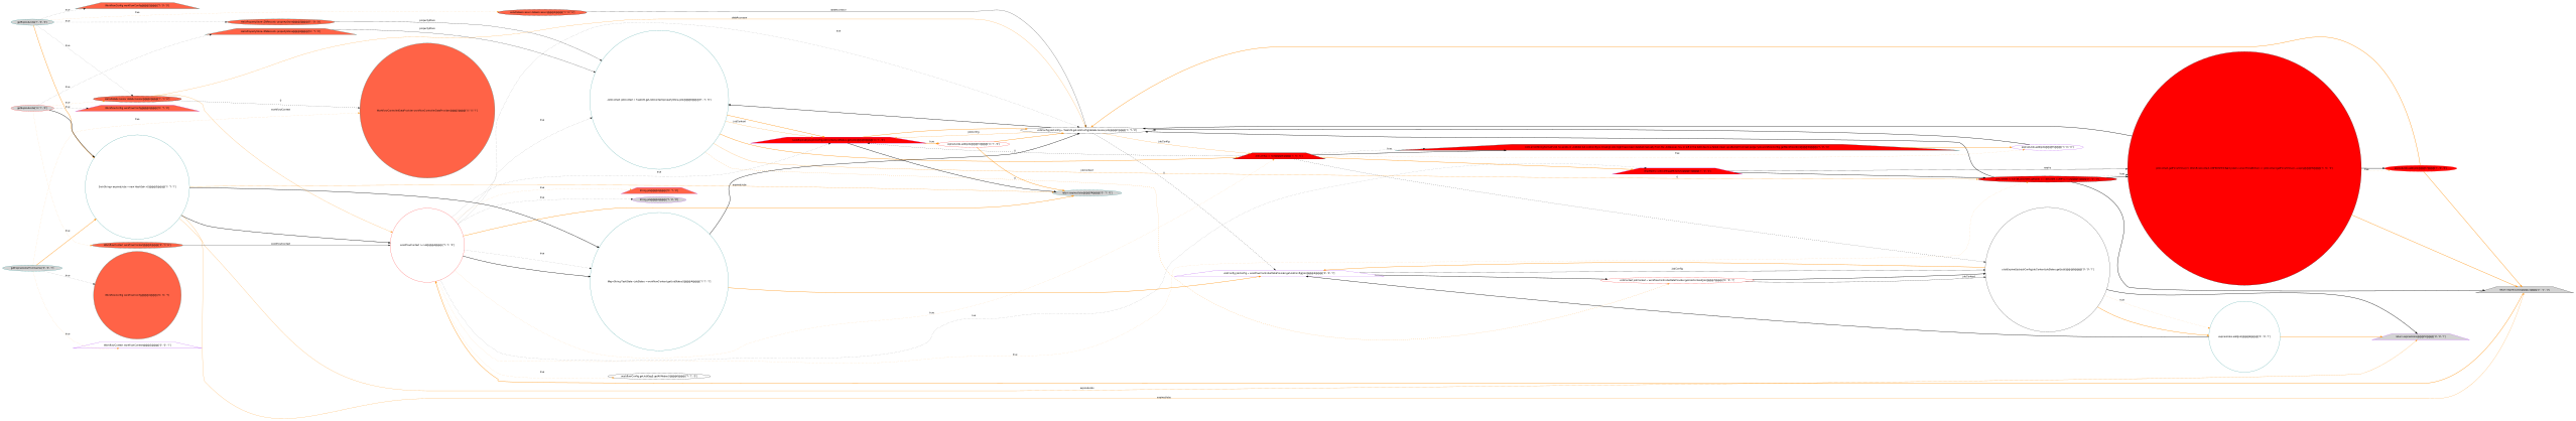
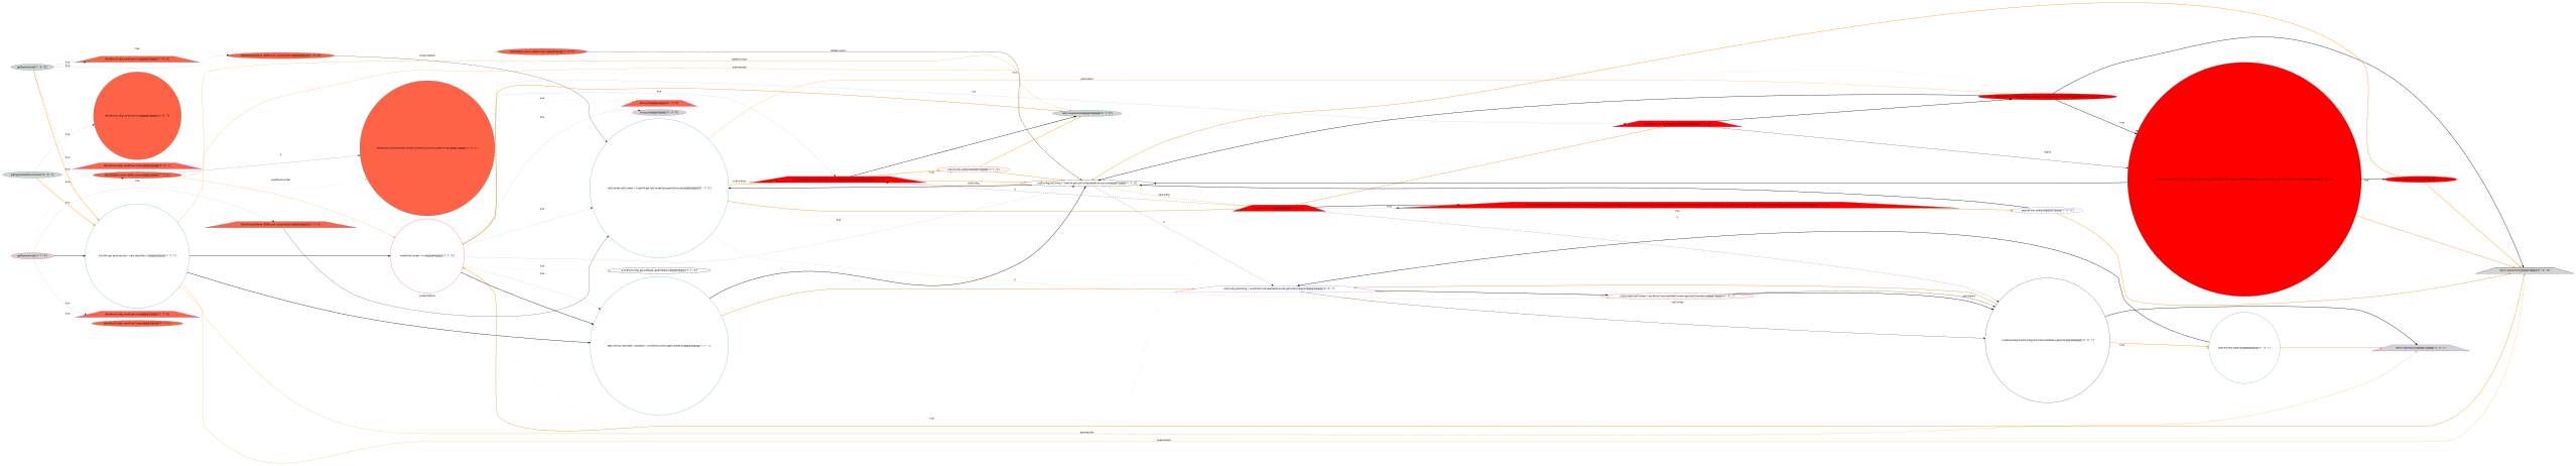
  digraph {
    fontname=Inter
    rankdir=LR
    node [color=teal fillcolor=white fontname=Inter shape=ellipse style=filled]
    edge [color=black fontname=Inter style=bold]
    n1 [color=black label="workflowConfig.getJobDag().getAllNodes()@@@6@@@['1', '1', '0']"]
    n2 [fillcolor=lightgray label="getExpiredJobs['1', '0', '0']"]
    n3 [fillcolor=tomato label="HelixPropertyStore<ZNRecord> propertyStore@@@2@@@['1', '0', '0']"]
    n4 [color=black fillcolor=tomato label="HelixDataAccessor dataAccessor@@@2@@@['1', '0', '0']"]
    n5 [label="Set<String> expiredJobs = new HashSet<>()@@@3@@@['1', '1', '1']" shape=circle]
    n6 [color=black fillcolor=tomato label="HelixDataAccessor dataAccessor@@@2@@@['1', '1', '0']"]
    n7 [fillcolor=tomato label="WorkflowConfig workflowConfig@@@2@@@['1', '0', '0']" shape=trapezium]
    n8 [label="JobContext jobContext = TaskUtil.getJobContext(propertyStore,job)@@@8@@@['1', '1', '0']" shape=circle]
    n9 [color=black label="JobConfig jobConfig = TaskUtil.getJobConfig(dataAccessor,job)@@@7@@@['1', '1', '0']"]
    n10 [color=purple fillcolor=lightgray label="return expiredJobs@@@12@@@['0', '0', '1']" shape=trapezium]
    n11 [color=black fillcolor=lightgray label="return expiredJobs@@@22@@@['1', '0', '0']" shape=trapezium]
    n12 [fillcolor=lightgray label="return expiredJobs@@@14@@@['0', '1', '0']"]
    n13 [label="Map<String,TaskState> jobStates = workflowContext.getJobStates()@@@4@@@['1', '1', '1']" shape=circle]
    n14 [color=red label="workflowContext != null@@@4@@@['1', '1', '0']" shape=circle]
    n15 [fillcolor=tomato label="WorkflowControllerDataProvider workflowControllerDataProvider@@@2@@@['0', '0', '1']" shape=circle]
    n16 [color=purple fillcolor=red label="isJobExpired(job,jobConfig,jobContext,jobStates.get(job))@@@9@@@['0', '1', '0']" shape=trapezium]
    n17 [color=black fillcolor=red label="jobConfig == null@@@9@@@['1', '0', '0']" shape=trapezium]
    n18 [color=black fillcolor=red label="jobContext != null && jobStates.get(job) == TaskState.COMPLETED@@@15@@@['1', '0', '0']"]
    n19 [color=red label="JobContext jobContext = workflowControllerDataProvider.getJobContext(job)@@@7@@@['0', '0', '1']"]
    n20 [color=red label="expiredJobs.add(job)@@@10@@@['0', '1', '0']"]
    n21 [color=purple label="JobConfig jobConfig = workflowControllerDataProvider.getJobConfig(job)@@@6@@@['0', '0', '1']" shape=trapezium]
    n22 [color=purple label="expiredJobs.add(job)@@@11@@@['1', '0', '0']"]
    n23 [fillcolor=red label="LOG.error(String.format(\"Job %s exists in JobDAG but JobConfig is missing! Job might have been deleted manually from the JobQueue: %s, or left in the DAG due to a failed clean-up attempt from last purge.\",job,workflowConfig.getWorkflowId()))@@@10@@@['1', '0', '0']" shape=trapezium]
    n24 [color=purple fillcolor=red label="long expiry = jobConfig.getExpiry()@@@14@@@['1', '0', '0']" shape=trapezium]
    n25 [color=black label="isJobExpired(job,jobConfig,jobContext,jobStates.get(job))@@@8@@@['0', '0', '1']" shape=circle]
    n26 [color=red fillcolor=red label="expiredJobs.add(job)@@@17@@@['1', '0', '0']"]
    n27 [color=black fillcolor=red label="jobContext.getFinishTime() != WorkflowContext.UNFINISHED && System.currentTimeMillis() >= jobContext.getFinishTime() + expiry@@@16@@@['1', '0', '0']" shape=circle]
    n28 [color=purple fillcolor=tomato label="String job@@@6@@@['0', '1', '0']" shape=trapezium]
    n29 [color=purple fillcolor=lightgray label="String job@@@6@@@['1', '0', '0']"]
    n30 [label="expiredJobs.add(job)@@@9@@@['0', '0', '1']" shape=circle]
    n31 [fillcolor=tomato label="WorkflowConfig workflowConfig@@@2@@@['0', '0', '1']" shape=circle]
    n32 [fillcolor=tomato label="HelixPropertyStore<ZNRecord> propertyStore@@@2@@@['0', '1', '0']" shape=trapezium]
-   n33 [color=purple label="WorkflowContext workflowContext@@@2@@@['0', '0', '1']" shape=trapezium]
+   n33 [color=purple fillcolor=tomato label="WorkflowContext workflowContext@@@2@@@['0', '0', '1']" shape=trapezium]
    n34 [fillcolor=lightgray label="getExpiredJobsFromCache['0', '0', '1']"]
    n35 [color=purple fillcolor=tomato label="WorkflowConfig workflowConfig@@@2@@@['0', '1', '0']" shape=trapezium]
    n36 [color=red fillcolor=lightgray label="getExpiredJobs['0', '1', '0']"]
    n37 [fillcolor=tomato label="WorkflowContext workflowContext@@@2@@@['0', '1', '0']"]
    n2 -> n3 [label=true style=dotted]
    n2 -> n4 [color=darkorange label=true style=dotted]
    n2 -> n5 [color=darkorange]
    n2 -> n6 [label=true style=dotted]
    n2 -> n7 [label=true style=dotted]
    n3 -> n8 [label=propertyStore style=solid]
    n4 -> n9 [label=dataAccessor style=solid]
    n5 -> n10 [color=darkorange label=expiredJobs style=solid]
    n5 -> n11 [color=darkorange label=expiredJobs style=solid]
    n5 -> n12 [color=darkorange label=expiredJobs style=solid]
    n5 -> n13
    n5 -> n14
    n6 -> n9 [color=darkorange label=dataAccessor style=solid]
    n6 -> n14 [color=darkorange label=workflowContext style=solid]
    n6 -> n15 [label=0 style=dashed]
    n8 -> n16 [color=darkorange]
    n8 -> n16 [color=darkorange label=jobContext style=solid]
    n8 -> n17 [color=darkorange]
    n8 -> n18 [color=darkorange label=jobContext style=solid]
    n8 -> n19 [color=darkorange label=0 style=dashed]
    n9 -> n8
    n9 -> n16 [color=darkorange label=jobConfig style=solid]
    n9 -> n17 [color=darkorange label=jobConfig style=solid]
    n9 -> n21 [label=0 style=dashed]
    n11 -> n14 [color=darkorange]
    n13 -> n9
    n13 -> n21 [color=darkorange]
    n14 -> n1 [color=darkorange label=true style=dotted]
    n14 -> n8 [label=true style=dotted]
    n14 -> n9 [label=true style=dotted]
    n14 -> n12 [color=darkorange]
    n14 -> n13
    n14 -> n13 [label=true style=dotted]
    n14 -> n16 [label=true style=dotted]
    n14 -> n17 [color=darkorange label=true style=dotted]
    n14 -> n18 [color=darkorange label=true style=dotted]
    n14 -> n24 [label=true style=dotted]
    n14 -> n28 [color=darkorange label=true style=dotted]
    n14 -> n29 [label=true style=dotted]
    n16 -> n9 [color=darkorange]
    n16 -> n12
    n16 -> n20 [color=darkorange label=true style=dotted]
    n16 -> n20 [color=darkorange]
    n17 -> n16 [label=0 style=dashed]
    n17 -> n22 [color=darkorange label=true style=dotted]
    n17 -> n23 [label=true style=dotted]
    n17 -> n23
    n17 -> n24 [color=darkorange]
    n17 -> n25 [label=0 style=dashed]
    n18 -> n9
    n18 -> n11
    n18 -> n27
    n18 -> n27 [label=true style=dotted]
    n19 -> n25
    n19 -> n25 [label=jobContext style=solid]
    n20 -> n9 [color=darkorange]
    n20 -> n12 [color=darkorange]
    n21 -> n19
    n21 -> n25 [label=jobConfig style=solid]
    n22 -> n9
+   n22 -> n11 [color=darkorange]
    n23 -> n22 [color=darkorange]
    n24 -> n18
    n24 -> n27 [label=expiry style=solid]
    n25 -> n10
    n25 -> n21 [color=darkorange]
    n25 -> n30 [color=darkorange]
    n25 -> n30 [color=darkorange label=true style=dotted]
    n26 -> n9 [color=darkorange]
    n26 -> n11 [color=darkorange]
    n27 -> n9
    n27 -> n11 [color=darkorange]
    n27 -> n26 [color=darkorange label=true style=dotted]
    n27 -> n26
    n30 -> n10 [color=darkorange]
    n30 -> n21
    n32 -> n8 [label=propertyStore style=solid]
    n34 -> n5 [color=darkorange]
    n34 -> n15 [color=darkorange label=true style=dotted]
    n34 -> n31 [label=true style=dotted]
    n34 -> n33 [color=darkorange label=true style=dotted]
    n36 -> n5
    n36 -> n6 [color=darkorange label=true style=dotted]
    n36 -> n32 [label=true style=dotted]
    n36 -> n35 [label=true style=dotted]
    n36 -> n37 [color=darkorange label=true style=dotted]
-   n37 -> n14 [label=workflowContext style=solid]
  }
